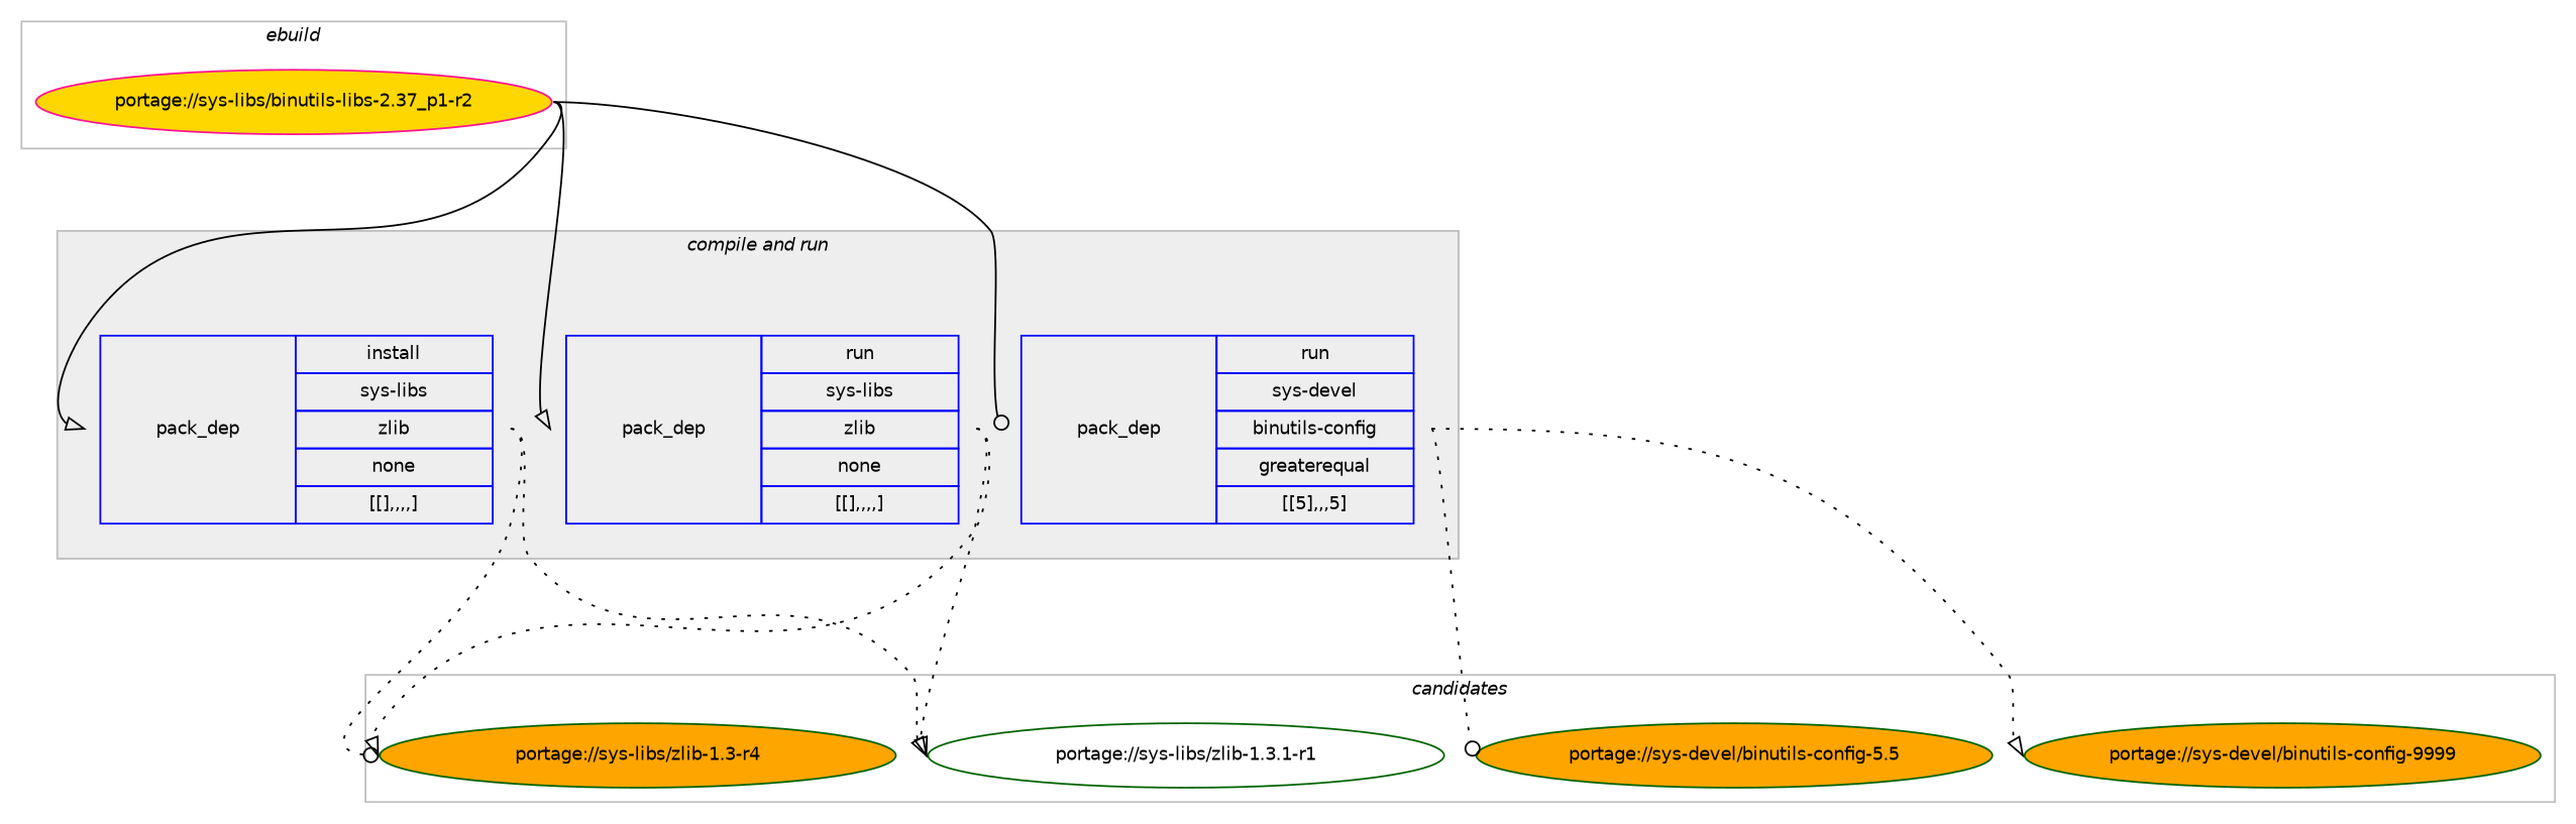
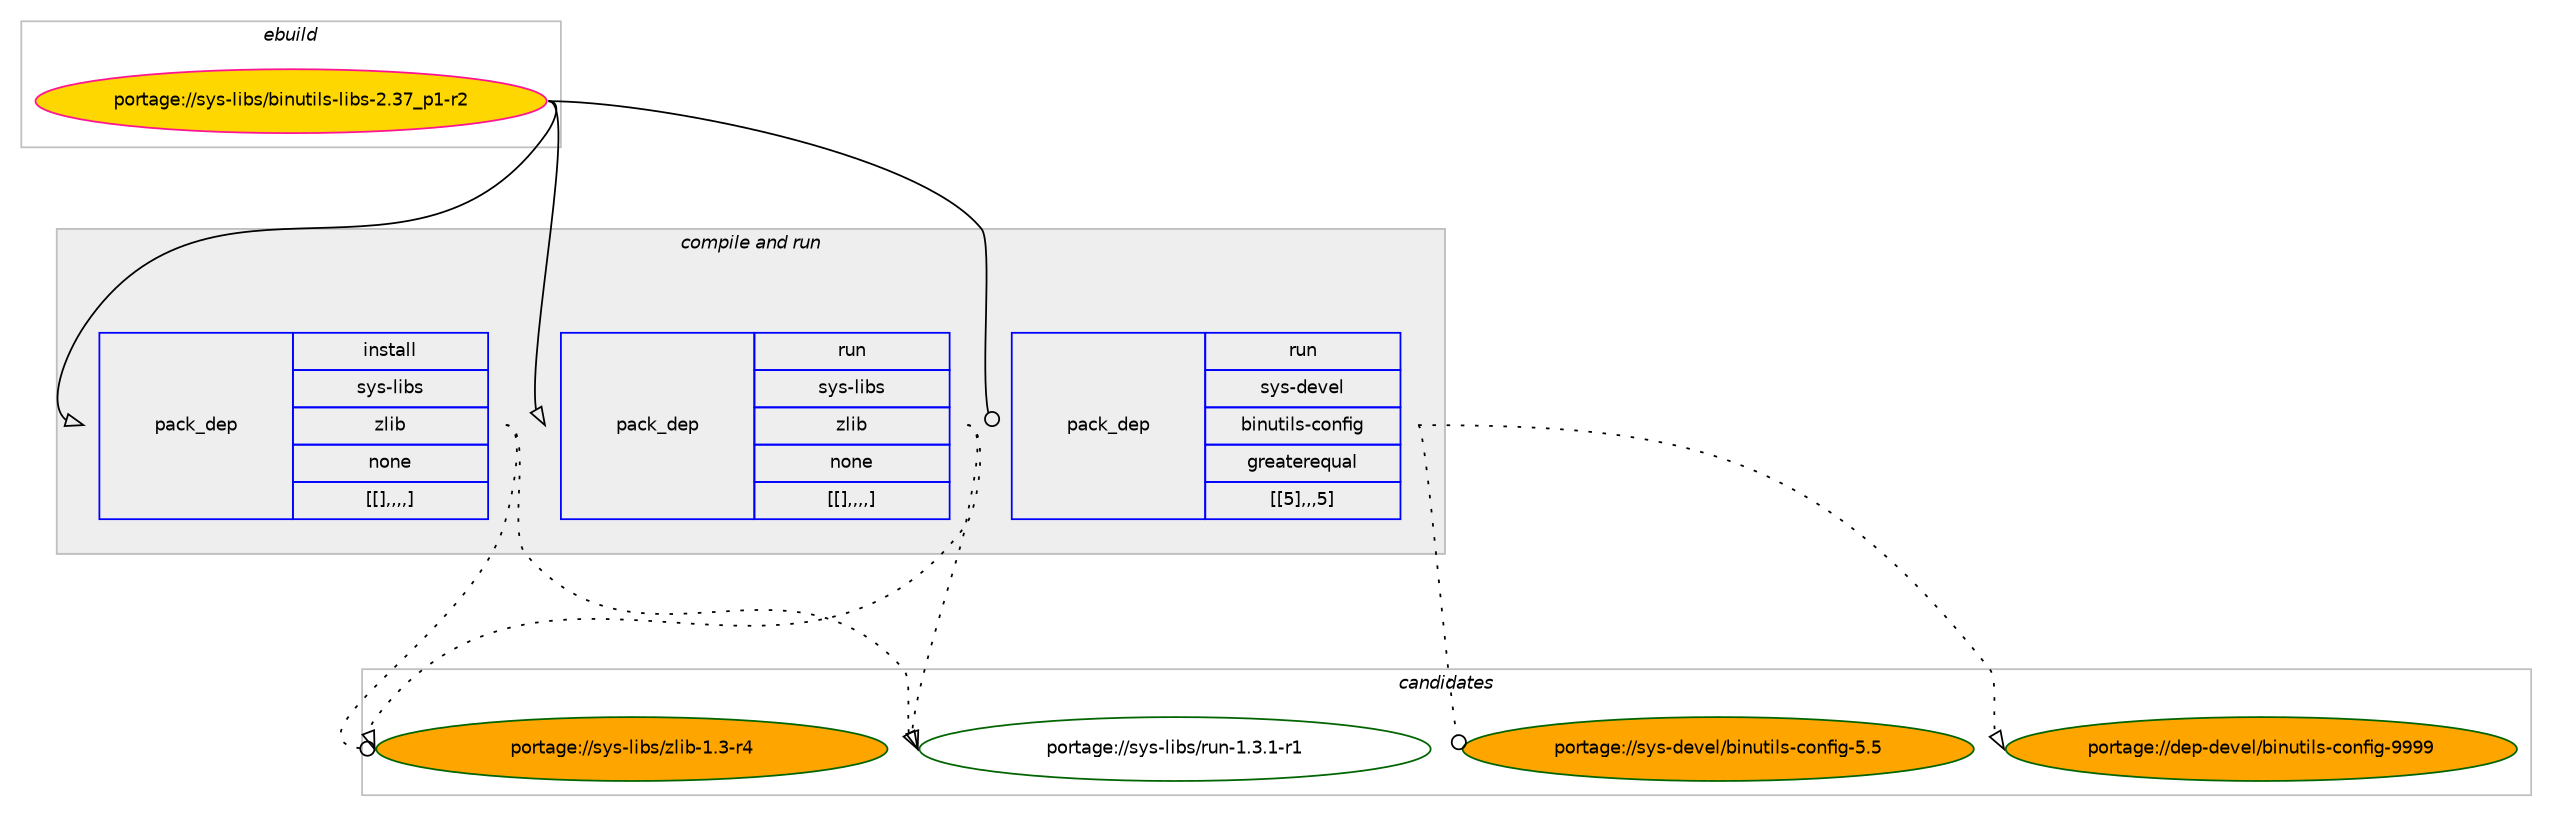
  digraph {
    compound=true
    concentrate=true
    fontname=Helvetica
    fontsize=10
    newrank=true
    rankdir=TB
    ranksep=1.5
    node [color=darkgreen fontname=Helvetica fontsize=10 style=filled]
    edge [arrowhead=onormal headport=w style=dotted tailport=e weight=100]
    n1 [color=deeppink fillcolor=gold label="portage://sys-libs/binutils-libs-2.37_p1-r2" width=4]
    n2 [color=blue label=<<TABLE BORDER="0" CELLBORDER="1" CELLSPACING="0" CELLPADDING="4" WIDTH="220"><TR><TD ROWSPAN="6" CELLPADDING="30">pack_dep</TD></TR><TR><TD WIDTH="110">install</TD></TR><TR><TD>sys-libs</TD></TR><TR><TD>zlib</TD></TR><TR><TD>none</TD></TR><TR><TD>[[],,,,]</TD></TR></TABLE>> shape=none style=""]
    n3 [color=blue label=<<TABLE BORDER="0" CELLBORDER="1" CELLSPACING="0" CELLPADDING="4" WIDTH="220"><TR><TD ROWSPAN="6" CELLPADDING="30">pack_dep</TD></TR><TR><TD WIDTH="110">run</TD></TR><TR><TD>sys-devel</TD></TR><TR><TD>binutils-config</TD></TR><TR><TD>greaterequal</TD></TR><TR><TD>[[5],,,5]</TD></TR></TABLE>> shape=none style=""]
    n4 [color=blue label=<<TABLE BORDER="0" CELLBORDER="1" CELLSPACING="0" CELLPADDING="4" WIDTH="220"><TR><TD ROWSPAN="6" CELLPADDING="30">pack_dep</TD></TR><TR><TD WIDTH="110">run</TD></TR><TR><TD>sys-libs</TD></TR><TR><TD>zlib</TD></TR><TR><TD>none</TD></TR><TR><TD>[[],,,,]</TD></TR></TABLE>> shape=none style=""]
-   n5 [fillcolor=white label="portage://sys-libs/zlib-1.3.1-r1" width=4]
+   n5 [fillcolor=white label="portage://sys-libs/run-1.3.1-r1" width=4]
    n6 [fillcolor=orange label="portage://sys-libs/zlib-1.3-r4" width=4]
-   n7 [fillcolor=orange label="portage://sys-devel/binutils-config-9999" width=4]
+   n7 [fillcolor=orange label="portage://dep-devel/binutils-config-9999" width=4]
    n8 [fillcolor=orange label="portage://sys-devel/binutils-config-5.5" width=4]
    subgraph cluster_1 {
      color=gray
      label=<<i>ebuild</i>>
      n1
    }
    subgraph cluster_2 {
      color=gray
      label=<<i>dependencies</i>>
      subgraph cluster_3 {
        color=gray
        fillcolor="#eeeeee"
        label=<<i>run</i>>
        style=filled
        subgraph sub_4 {
          color=gray
          fillcolor="#eeeeee"
          label=<<i>run</i>>
          style=filled
          n3
        }
        subgraph sub_5 {
          color=gray
          fillcolor="#eeeeee"
          label=<<i>run</i>>
          style=filled
          n4
        }
      }
      subgraph cluster_6 {
        color=gray
        fillcolor="#eeeeee"
        label=<<i>compile</i>>
        style=filled
        subgraph sub_7 {
          color=gray
          fillcolor="#eeeeee"
          label=<<i>compile</i>>
          style=filled
          n2
        }
      }
      subgraph cluster_8 {
        color=gray
        fillcolor="#eeeeee"
        label=<<i>compile and run</i>>
        style=filled
      }
    }
    subgraph cluster_9 {
      color=gray
      label=<<i>candidates</i>>
      rank=same
      subgraph sub_10 {
        color=black
        label=<<i>candidates</i>>
        nodesep=1
        rank=same
        n5
        n6
      }
      subgraph sub_11 {
        color=black
        label=<<i>candidates</i>>
        nodesep=1
        rank=same
        n7
        n8
      }
      subgraph sub_12 {
        color=black
        label=<<i>candidates</i>>
        nodesep=1
        rank=same
        n5
        n6
      }
    }
    n1 -> n2 [style=solid weight=20]
    n1 -> n3 [arrowhead=odot style=solid weight=20]
    n1 -> n4 [style=solid weight=20]
    n2 -> n5
    n2 -> n6 [arrowhead=odot]
    n3 -> n7
    n3 -> n8 [arrowhead=odot]
    n4 -> n5
    n4 -> n6
  }
